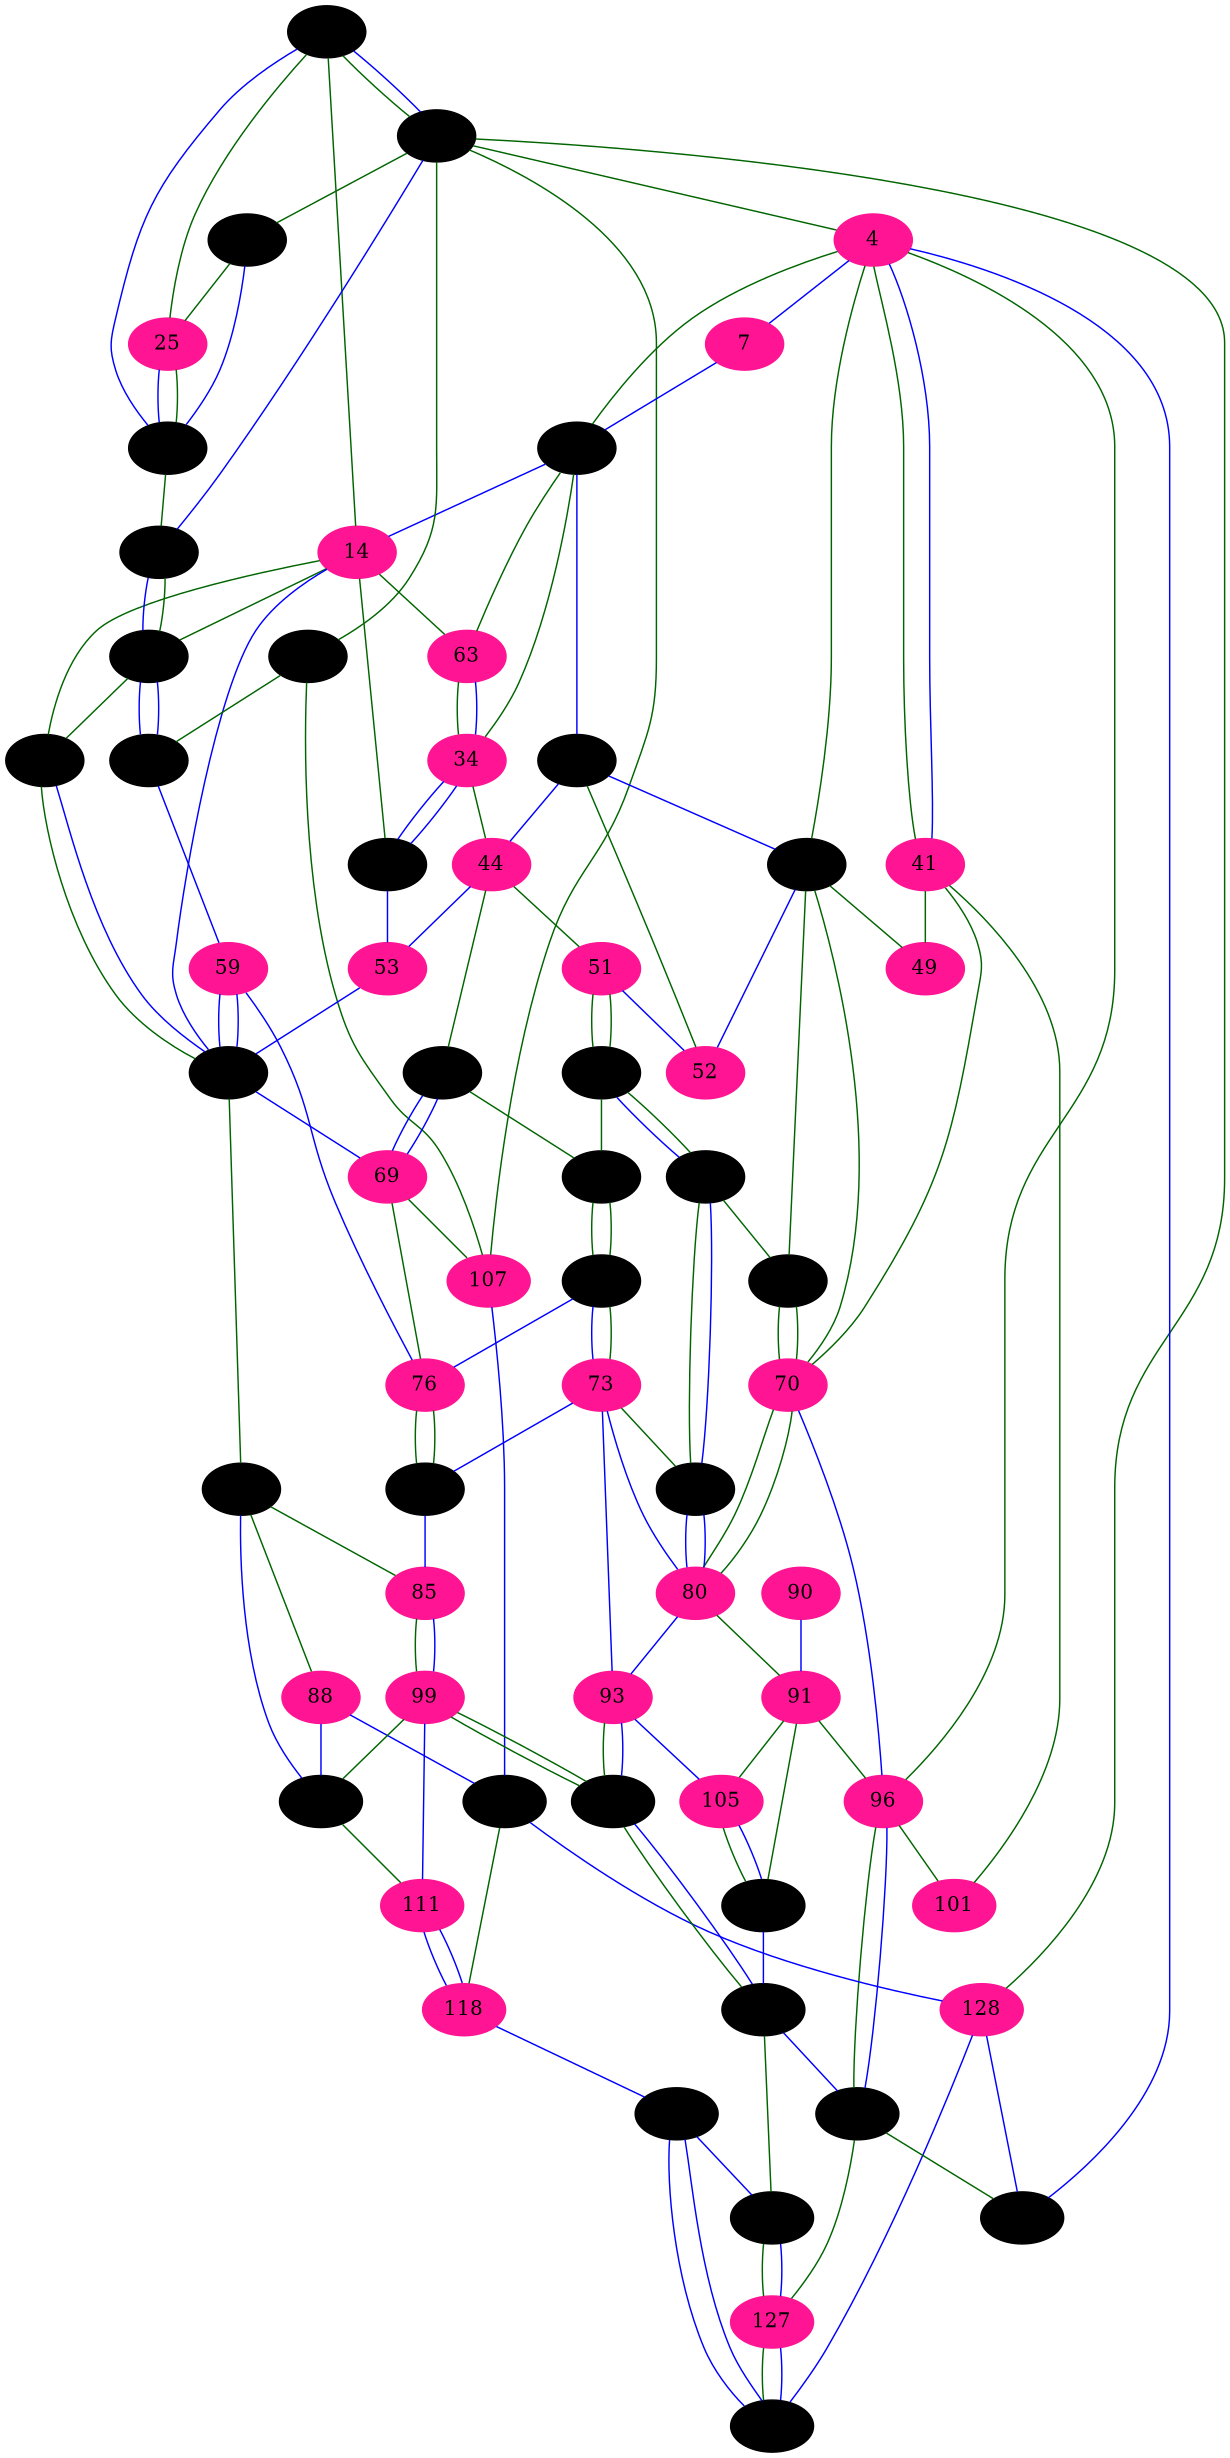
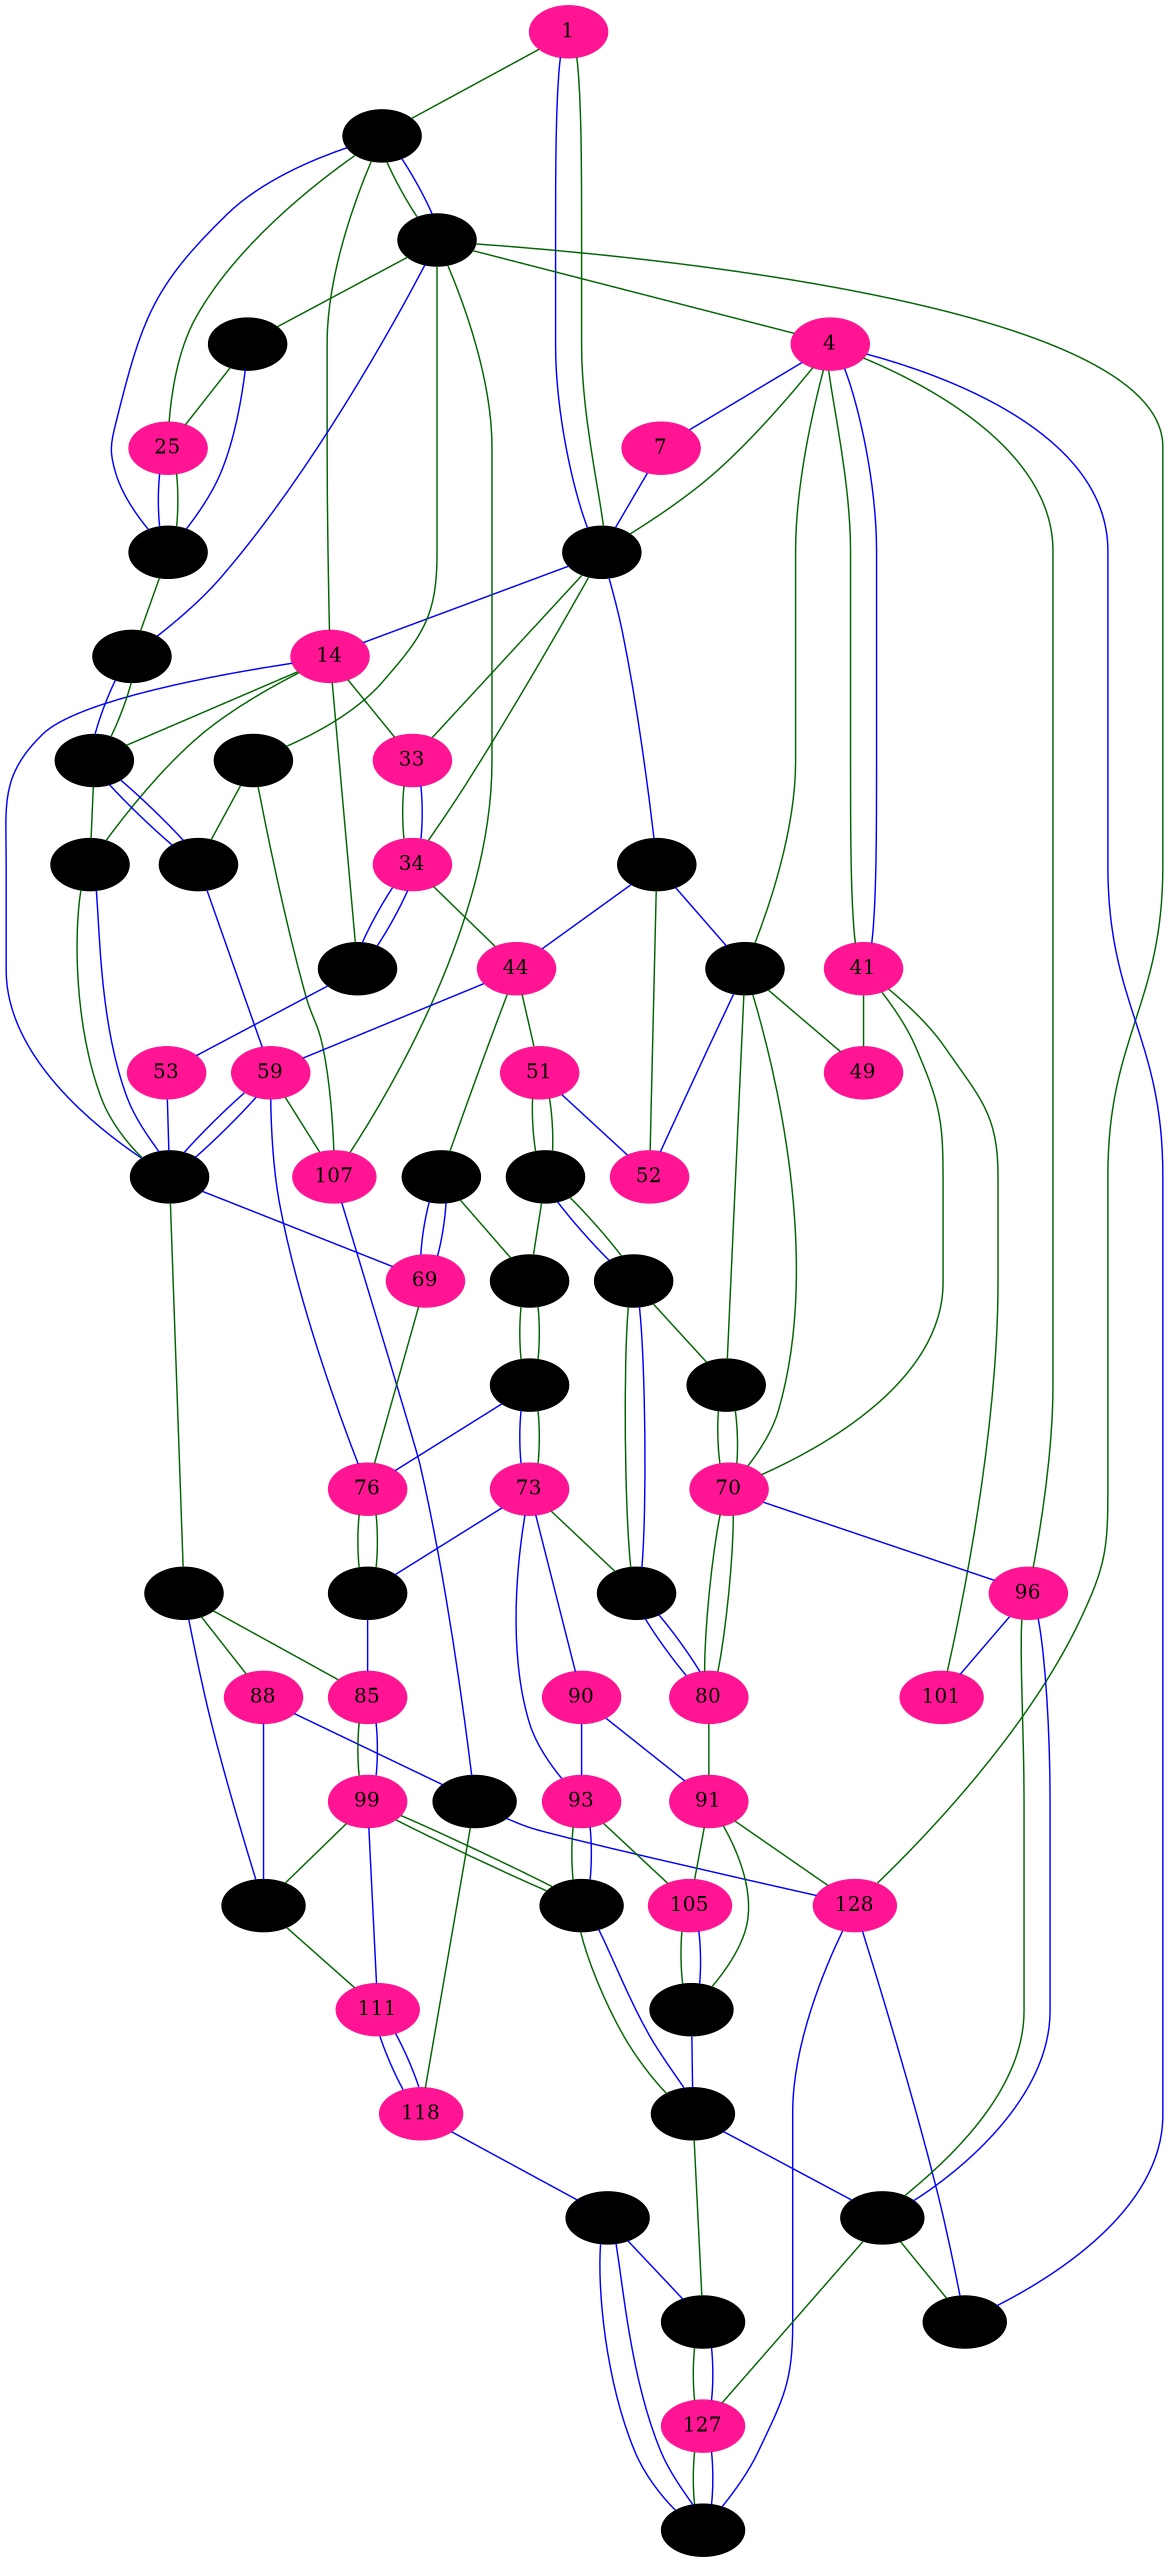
  graph {
    node [color=black style=filled]
    edge [color=darkgreen]
    2 [super="+12"]
+   1 [color=deeppink]
    8 [super="+9"]
    3 [super="+78+22"]
    14 [color=deeppink super="+15"]
    25 [color=deeppink]
    26 [super="+27"]
    18 [super="+19+29"]
-   33 [color=deeppink label=63]
+   33 [color=deeppink]
    34 [color=deeppink super="+35"]
    4 [color=deeppink super="+122+5"]
    24
    30
    42 [super="+77"]
    107 [color=deeppink super="+114"]
    128 [color=deeppink super="+129"]
    31 [super="+32"]
    37 [super="+39"]
    40
    60 [super="+61"]
    7 [color=deeppink]
    20 [super="+47"]
    n23 [color=deeppink label=41 super="+55+46"]
    96 [color=deeppink super="+97"]
    132
    43 [super="+58"]
    115 [super="+126"]
    130
    52 [color=deeppink]
    49 [color=deeppink]
    66
    70 [color=deeppink super="+71"]
    101 [color=deeppink]
    112 [super="+123"]
    44 [color=deeppink super="+50"]
    53 [color=deeppink]
    69 [color=deeppink]
    83 [super="+84+89"]
    51 [color=deeppink]
    67
    80 [color=deeppink]
    59 [color=deeppink super="+87"]
    76 [color=deeppink]
    64
    68
    65
    88 [color=deeppink super="+113"]
    102 [super="+104"]
    85 [color=deeppink]
    75
    72
    73 [color=deeppink super="+82+74"]
    81
    91 [color=deeppink super="+92"]
    90 [color=deeppink]
    93 [color=deeppink super="+94"]
    105 [color=deeppink]
    100
    106
    99 [color=deeppink super="+103"]
    111 [color=deeppink]
    118 [color=deeppink]
    108 [super="+121+109"]
    127 [color=deeppink]
    120
    119
    2 -- 3
    2 -- 3 [color=blue]
    2 -- 14
    2 -- 25
    2 -- 26 [color=blue]
+   1 -- 2
+   1 -- 8 [color=blue]
+   1 -- 8
    8 -- 14 [color=blue]
    8 -- 18 [color=blue weight=2]
    8 -- 33
    8 -- 34
    3 -- 4 [weight=2]
    3 -- 24
    3 -- 30 [color=blue]
    3 -- 42 [weight=2]
    3 -- 107
    3 -- 128
    14 -- 33
    14 -- 31
    14 -- 37 [weight=2]
    14 -- 40
    14 -- 60 [color=blue]
    25 -- 26 [color=blue]
    25 -- 26
    26 -- 30
    18 -- 20 [color=blue]
    18 -- 52
    18 -- 44 [color=blue]
    33 -- 34
    33 -- 34 [color=blue]
    34 -- 37 [color=blue]
    34 -- 37 [color=blue]
    34 -- 44
    4 -- 8
    4 -- 7 [color=blue]
    4 -- 20
    4 -- n23 [weight=2]
    4 -- n23 [color=blue]
    4 -- 96
    4 -- 132 [color=blue]
    24 -- 25
    24 -- 26 [color=blue]
    30 -- 31 [color=blue]
    30 -- 31
    42 -- 107
    42 -- 43 [weight=2]
    107 -- 115 [color=blue]
    128 -- 132 [color=blue]
    128 -- 130 [color=blue]
    31 -- 40
    31 -- 43 [color=blue]
    31 -- 43 [color=blue]
    37 -- 53 [color=blue]
    40 -- 60
    40 -- 60 [color=blue]
    60 -- 69 [color=blue]
    60 -- 83
    7 -- 8 [color=blue]
    20 -- 52 [color=blue]
    20 -- 49
    20 -- 66
    20 -- 70
    n23 -- 49 [weight=2]
    n23 -- 70
    n23 -- 101
-   96 -- 101 [weight=2]
+   96 -- 101 [color=blue weight=2]
    96 -- 112 [weight=2]
    96 -- 112 [color=blue]
    43 -- 59 [color=blue]
    115 -- 128 [color=blue]
    115 -- 118
    66 -- 70
    66 -- 70
    70 -- 96 [color=blue]
    70 -- 80
    70 -- 80
    112 -- 132
    112 -- 127
-   44 -- 53 [color=blue]
+   44 -- 59 [color=blue]
    44 -- 51
    44 -- 67
    53 -- 60 [color=blue]
    69 -- 76
    83 -- 88
    83 -- 102 [color=blue weight=2]
    83 -- 85
    51 -- 52 [color=blue]
    51 -- 64
    51 -- 64
    67 -- 69 [color=blue]
    67 -- 69 [color=blue]
    67 -- 68
    80 -- 91
-   69 -- 107
+   59 -- 107
    59 -- 60 [color=blue]
    59 -- 60 [color=blue]
    59 -- 76 [color=blue]
    76 -- 81
    76 -- 81
    64 -- 68
    64 -- 65 [color=blue]
    64 -- 65
    68 -- 72
    68 -- 72
    65 -- 66
    65 -- 75
    65 -- 75 [color=blue]
    88 -- 115 [color=blue]
    88 -- 102 [color=blue]
    102 -- 111
    85 -- 99
    85 -- 99 [color=blue]
    75 -- 80 [color=blue]
    75 -- 80 [color=blue]
    72 -- 76 [color=blue]
    72 -- 73 [color=blue]
    72 -- 73
    73 -- 75
    73 -- 81 [color=blue]
-   73 -- 80 [color=blue]
+   73 -- 90 [color=blue]
    73 -- 93 [color=blue]
    81 -- 85 [color=blue]
-   91 -- 96
+   91 -- 128
    91 -- 105
    91 -- 106
    90 -- 91 [color=blue]
-   80 -- 93 [color=blue]
-   93 -- 105 [color=blue]
+   90 -- 93 [color=blue]
+   93 -- 105
    93 -- 100
    93 -- 100 [color=blue]
    105 -- 106
    105 -- 106 [color=blue]
    100 -- 108
    100 -- 108 [color=blue]
    106 -- 108 [color=blue]
    99 -- 102
    99 -- 100
    99 -- 100
    99 -- 111 [color=blue]
    111 -- 118 [color=blue]
    111 -- 118 [color=blue]
    118 -- 119 [color=blue]
    108 -- 112 [color=blue weight=2]
    108 -- 120
    127 -- 130
    127 -- 130 [color=blue]
    120 -- 127
    120 -- 127 [color=blue]
    119 -- 130 [color=blue]
    119 -- 130 [color=blue]
    119 -- 120 [color=blue]
  }
